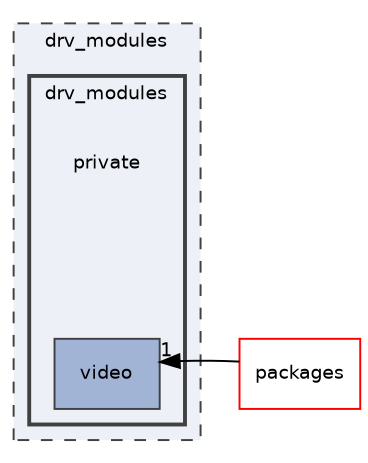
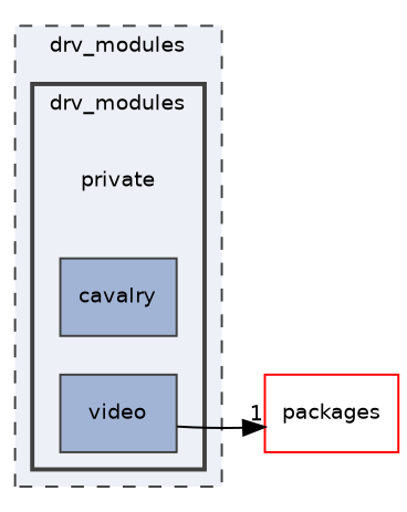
  digraph {
    compound=true
    rankdir=LR
    node [fontname=Helvetica fontsize=10 shape=box color=grey25 fillcolor="#a2b4d6"]
    n1 [label=private shape=plaintext color="" fillcolor=""]
+   n2 [label=cavalry style="filled,"]
    n3 [label=video style="filled,"]
    n4 [color=red fillcolor="#edf0f7" label=packages]
    subgraph cluster_1 {
      bgcolor="#edf0f7"
      fontname=Helvetica
      fontsize=10
      label=drv_modules
      pencolor=grey25
      style="filled,dashed,"
      subgraph cluster_2 {
        bgcolor="#edf0f7"
        fontname=Helvetica
        fontsize=10
        pencolor=grey25
        style="filled,bold,"
        n1
+       n2
        n3
      }
    }
-   n4 -> n3 [fontname=Helvetica fontsize=10 headlabel=1 labeldistance=1.5 labelfontname=Helvetica labelfontsize=10]
+   n3 -> n4 [fontname=Helvetica fontsize=10 headlabel=1 labeldistance=1.5 labelfontname=Helvetica labelfontsize=10]
  }
